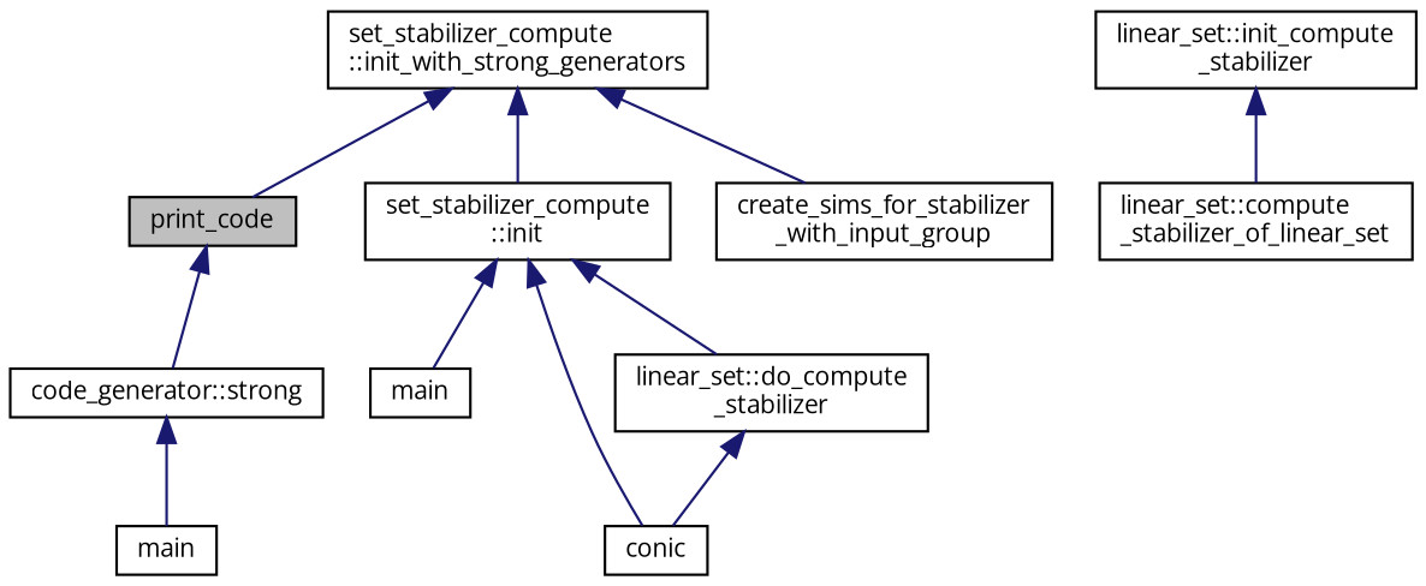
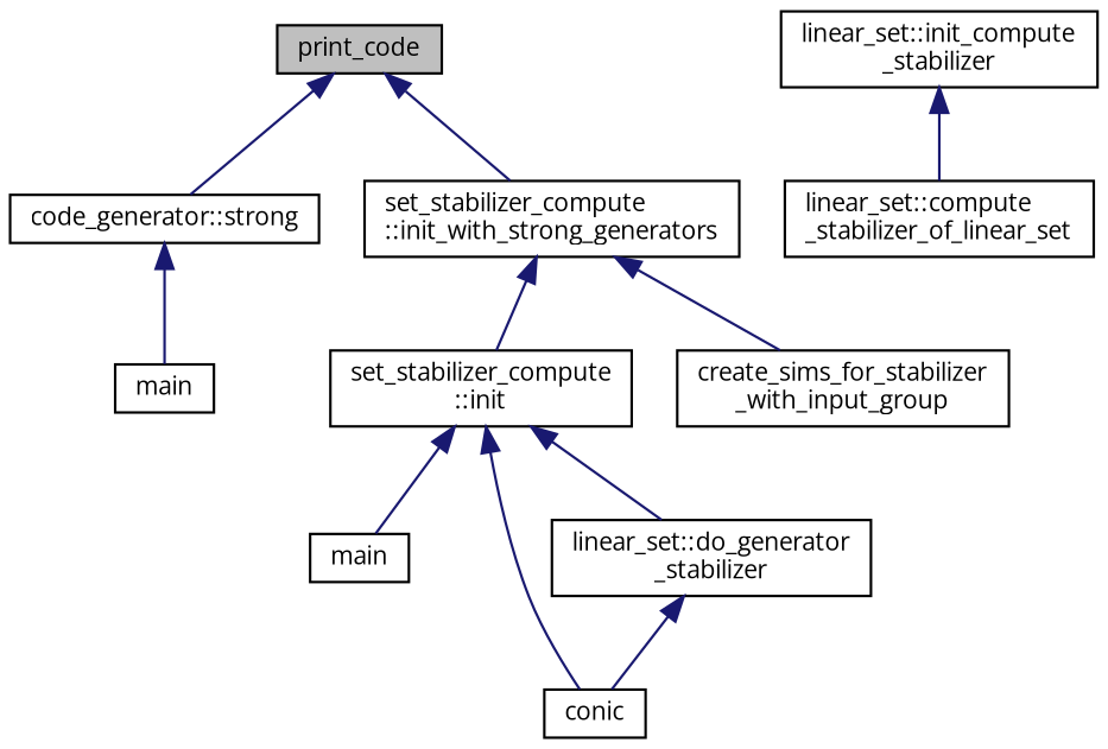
  digraph {
    fontname="Open Sans"
    rankdir=TB
    node [color=black fillcolor=white fontname="Open Sans" fontsize=10 shape=record style=filled]
    edge [color=midnightblue dir=back fontname="Open Sans" fontsize=10 labelfontname=Helvetica labelfontsize=10 style=solid]
    n1 [fillcolor=grey75 fontcolor=black height=0.2 label=print_code width=0.4]
    n2 [height=0.2 label="code_generator::strong" width=0.4]
    n3 [height=0.2 label="set_stabilizer_compute\l::init_with_strong_generators" width=0.4]
    n4 [height=0.2 label=main width=0.4]
    n5 [height=0.2 label="set_stabilizer_compute\l::init" width=0.4]
    n6 [height=0.2 label="create_sims_for_stabilizer\l_with_input_group" width=0.4]
    n7 [height=0.2 label=main width=0.4]
    n8 [height=0.2 label=conic width=0.4]
-   n9 [height=0.2 label="linear_set::do_compute\l_stabilizer" width=0.4]
+   n9 [height=0.2 label="linear_set::do_generator\l_stabilizer" width=0.4]
    n10 [height=0.2 label="linear_set::init_compute\l_stabilizer" width=0.4]
    n11 [height=0.2 label="linear_set::compute\l_stabilizer_of_linear_set" width=0.4]
    n1 -> n2
-   n3 -> n1
+   n1 -> n3
    n2 -> n4
    n3 -> n5
    n3 -> n6
    n5 -> n7
    n5 -> n8
    n5 -> n9
    n9 -> n8
    n10 -> n11
  }
